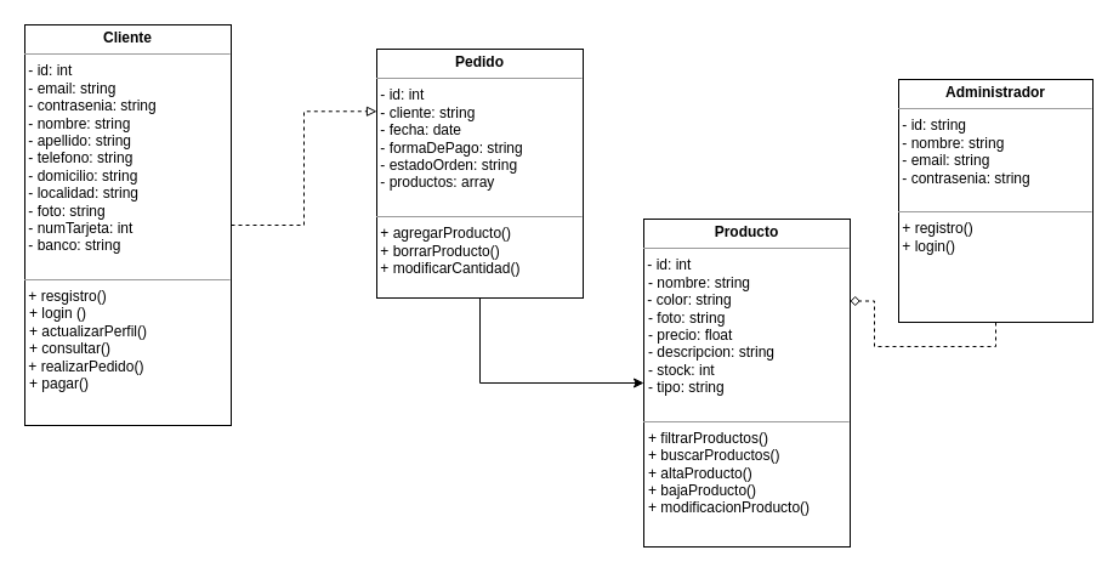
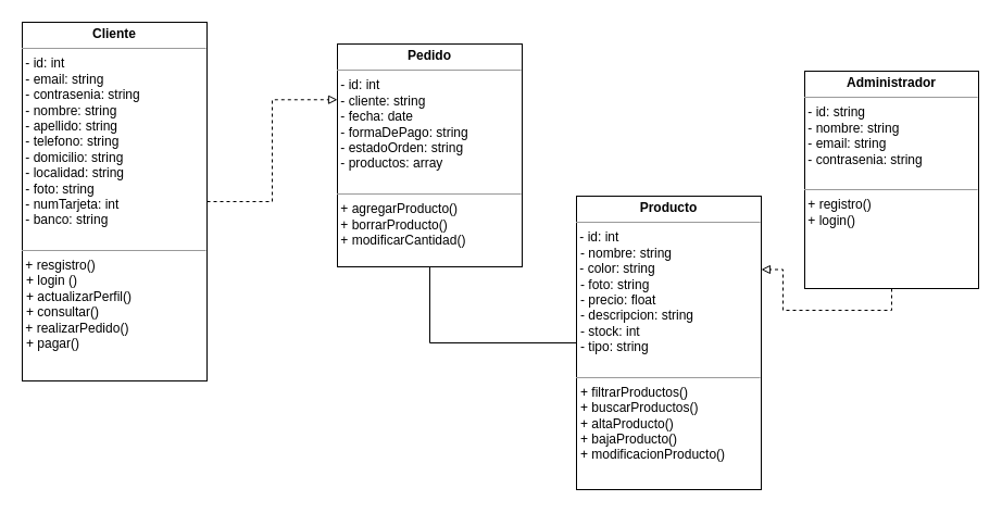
  <mxCell id="0" />
  <mxCell id="1" parent="0" />
  <mxCell id="2" style="edgeStyle=orthogonalEdgeStyle;rounded=0;orthogonalLoop=1;jettySize=auto;html=1;entryX=0;entryY=0.25;entryDx=0;entryDy=0;dashed=1;endArrow=block;endFill=0;" edge="1" parent="1" source="3" target="6"><mxGeometry relative="1" as="geometry" /></mxCell>
  <mxCell id="3" value="&lt;p style=&quot;margin: 0px ; margin-top: 4px ; text-align: center&quot;&gt;&lt;b&gt;Cliente&lt;/b&gt;&lt;/p&gt;&lt;hr size=&quot;1&quot;&gt;&lt;div&gt;&amp;nbsp;- id: int&lt;/div&gt;&lt;div&gt;&amp;nbsp;- email: string&lt;/div&gt;&lt;div&gt;&amp;nbsp;- contrasenia: string&lt;br&gt;&lt;/div&gt;&lt;div&gt;&amp;nbsp;- nombre: string&lt;/div&gt;&lt;div&gt;&amp;nbsp;- apellido: string&lt;/div&gt;&lt;div&gt;&amp;nbsp;- telefono: string&lt;br&gt;&lt;/div&gt;&lt;div&gt;&amp;nbsp;- domicilio: string&lt;/div&gt;&lt;div&gt;&amp;nbsp;- localidad: string&lt;br&gt;&lt;/div&gt;&lt;div&gt;&amp;nbsp;- foto: string&lt;/div&gt;&lt;div&gt;&amp;nbsp;- numTarjeta: int&lt;/div&gt;&lt;div&gt;&amp;nbsp;- banco: string&lt;/div&gt;&lt;div&gt;&lt;br&gt;&lt;/div&gt;&lt;hr size=&quot;1&quot;&gt;&amp;nbsp;+ resgistro()&lt;p style=&quot;margin: 0px ; margin-left: 4px&quot;&gt;+ login ()&lt;/p&gt;&lt;p style=&quot;margin: 0px ; margin-left: 4px&quot;&gt;+ actualizarPerfil()&lt;/p&gt;&lt;p style=&quot;margin: 0px ; margin-left: 4px&quot;&gt;+ consultar()&lt;/p&gt;&amp;nbsp;+ realizarPedido()&lt;p style=&quot;margin: 0px ; margin-left: 4px&quot;&gt;&lt;span&gt;+ pagar()&lt;/span&gt;&lt;/p&gt;" style="verticalAlign=top;align=left;overflow=fill;fontSize=12;fontFamily=Helvetica;html=1;" parent="1" vertex="1"><mxGeometry x="20" y="20" width="170" height="330" as="geometry" /></mxCell>
  <mxCell id="4" value="&lt;p style=&quot;margin: 0px ; margin-top: 4px ; text-align: center&quot;&gt;&lt;b&gt;Producto&lt;br&gt;&lt;/b&gt;&lt;/p&gt;&lt;hr size=&quot;1&quot;&gt;&amp;nbsp;- id: int&lt;p style=&quot;margin: 0px ; margin-left: 4px&quot;&gt;- nombre: string&lt;/p&gt;&amp;nbsp;- color: string&lt;br&gt;&lt;p style=&quot;margin: 0px ; margin-left: 4px&quot;&gt;- foto: string &lt;br&gt;&lt;/p&gt;&lt;p style=&quot;margin: 0px ; margin-left: 4px&quot;&gt;- precio: float&lt;/p&gt;&lt;p style=&quot;margin: 0px ; margin-left: 4px&quot;&gt;- descripcion: string&lt;/p&gt;&lt;p style=&quot;margin: 0px ; margin-left: 4px&quot;&gt;- stock: int&lt;/p&gt;&lt;p style=&quot;margin: 0px ; margin-left: 4px&quot;&gt;- tipo: string&lt;br&gt;&lt;/p&gt;&lt;p style=&quot;margin: 0px ; margin-left: 4px&quot;&gt;&lt;br&gt;&lt;/p&gt;&lt;hr size=&quot;1&quot;&gt;&lt;p style=&quot;margin: 0px ; margin-left: 4px&quot;&gt;+ filtrarProductos()&lt;/p&gt;&lt;p style=&quot;margin: 0px ; margin-left: 4px&quot;&gt;+ buscarProductos()&lt;/p&gt;&lt;p style=&quot;margin: 0px ; margin-left: 4px&quot;&gt;+ altaProducto()&lt;/p&gt;&lt;p style=&quot;margin: 0px ; margin-left: 4px&quot;&gt;+ bajaProducto()&lt;/p&gt;&lt;p style=&quot;margin: 0px ; margin-left: 4px&quot;&gt;+ modificacionProducto()&lt;br&gt;&lt;/p&gt;" style="verticalAlign=top;align=left;overflow=fill;fontSize=12;fontFamily=Helvetica;html=1;" parent="1" vertex="1"><mxGeometry x="530" y="180" width="170" height="270" as="geometry" /></mxCell>
- <mxCell id="5" style="edgeStyle=orthogonalEdgeStyle;rounded=0;orthogonalLoop=1;jettySize=auto;html=1;exitX=0.5;exitY=1;exitDx=0;exitDy=0;entryX=0;entryY=0.5;entryDx=0;entryDy=0;" edge="1" parent="1" source="6" target="4"><mxGeometry relative="1" as="geometry" /></mxCell>
+ <mxCell id="5" style="edgeStyle=orthogonalEdgeStyle;rounded=0;orthogonalLoop=1;jettySize=auto;html=1;exitX=0.5;exitY=1;exitDx=0;exitDy=0;entryX=0;entryY=0.5;entryDx=0;entryDy=0;endArrow=none;" edge="1" parent="1" source="6" target="4"><mxGeometry relative="1" as="geometry" /></mxCell>
  <mxCell id="6" value="&lt;p style=&quot;margin: 0px ; margin-top: 4px ; text-align: center&quot;&gt;&lt;b&gt;Pedido&lt;/b&gt;&lt;/p&gt;&lt;hr size=&quot;1&quot;&gt;&lt;div&gt;&amp;nbsp;- id: int&lt;/div&gt;&lt;div&gt;&amp;nbsp;- cliente: string&lt;/div&gt;&lt;div&gt;&amp;nbsp;- fecha: date&lt;/div&gt;&lt;div&gt;&lt;/div&gt;&amp;nbsp;- formaDePago: string&lt;br&gt;&lt;div&gt;&amp;nbsp;- estadoOrden: string&lt;/div&gt;&lt;div&gt;&amp;nbsp;- productos: array&lt;br&gt;&lt;/div&gt;&lt;div&gt;&lt;br&gt;&lt;/div&gt;&lt;hr size=&quot;1&quot;&gt;&lt;div&gt;&amp;nbsp;+ agregarProducto()&lt;/div&gt;&lt;div&gt;&amp;nbsp;+ borrarProducto()&lt;/div&gt;&lt;div&gt;&amp;nbsp;+ modificarCantidad()&lt;/div&gt;&lt;div&gt;&lt;br&gt;&lt;/div&gt;" style="verticalAlign=top;align=left;overflow=fill;fontSize=12;fontFamily=Helvetica;html=1;" parent="1" vertex="1"><mxGeometry x="310" y="40" width="170" height="205" as="geometry" /></mxCell>
  <mxCell id="7" style="edgeStyle=orthogonalEdgeStyle;rounded=0;orthogonalLoop=1;jettySize=auto;html=1;exitX=0.5;exitY=1;exitDx=0;exitDy=0;" edge="1" parent="1" source="4" target="4"><mxGeometry relative="1" as="geometry" /></mxCell>
- <mxCell id="8" style="edgeStyle=orthogonalEdgeStyle;rounded=0;orthogonalLoop=1;jettySize=auto;html=1;exitX=0.5;exitY=1;exitDx=0;exitDy=0;dashed=1;endArrow=diamond;endFill=0;entryX=1;entryY=0.25;entryDx=0;entryDy=0;" edge="1" parent="1" source="9" target="4"><mxGeometry relative="1" as="geometry" /></mxCell>
+ <mxCell id="8" style="edgeStyle=orthogonalEdgeStyle;rounded=0;orthogonalLoop=1;jettySize=auto;html=1;exitX=0.5;exitY=1;exitDx=0;exitDy=0;dashed=1;endArrow=block;endFill=0;entryX=1;entryY=0.25;entryDx=0;entryDy=0;" edge="1" parent="1" source="9" target="4"><mxGeometry relative="1" as="geometry" /></mxCell>
  <mxCell id="9" value="&lt;p style=&quot;margin: 0px ; margin-top: 4px ; text-align: center&quot;&gt;&lt;b&gt;Administrador&lt;/b&gt;&lt;/p&gt;&lt;hr size=&quot;1&quot;&gt;&lt;div&gt;&amp;nbsp;- id: string&lt;br&gt;&lt;/div&gt;&lt;div&gt;&amp;nbsp;- nombre: string&lt;/div&gt;&lt;div&gt;&amp;nbsp;- email: string&lt;/div&gt;&lt;div&gt;&amp;nbsp;- contrasenia: string&lt;/div&gt;&lt;br&gt;&lt;hr size=&quot;1&quot;&gt;&amp;nbsp;+ registro()&lt;br&gt;&amp;nbsp;+ login()&amp;nbsp;" style="verticalAlign=top;align=left;overflow=fill;fontSize=12;fontFamily=Helvetica;html=1;" vertex="1" parent="1"><mxGeometry x="740" y="65" width="160" height="200" as="geometry" /></mxCell>
